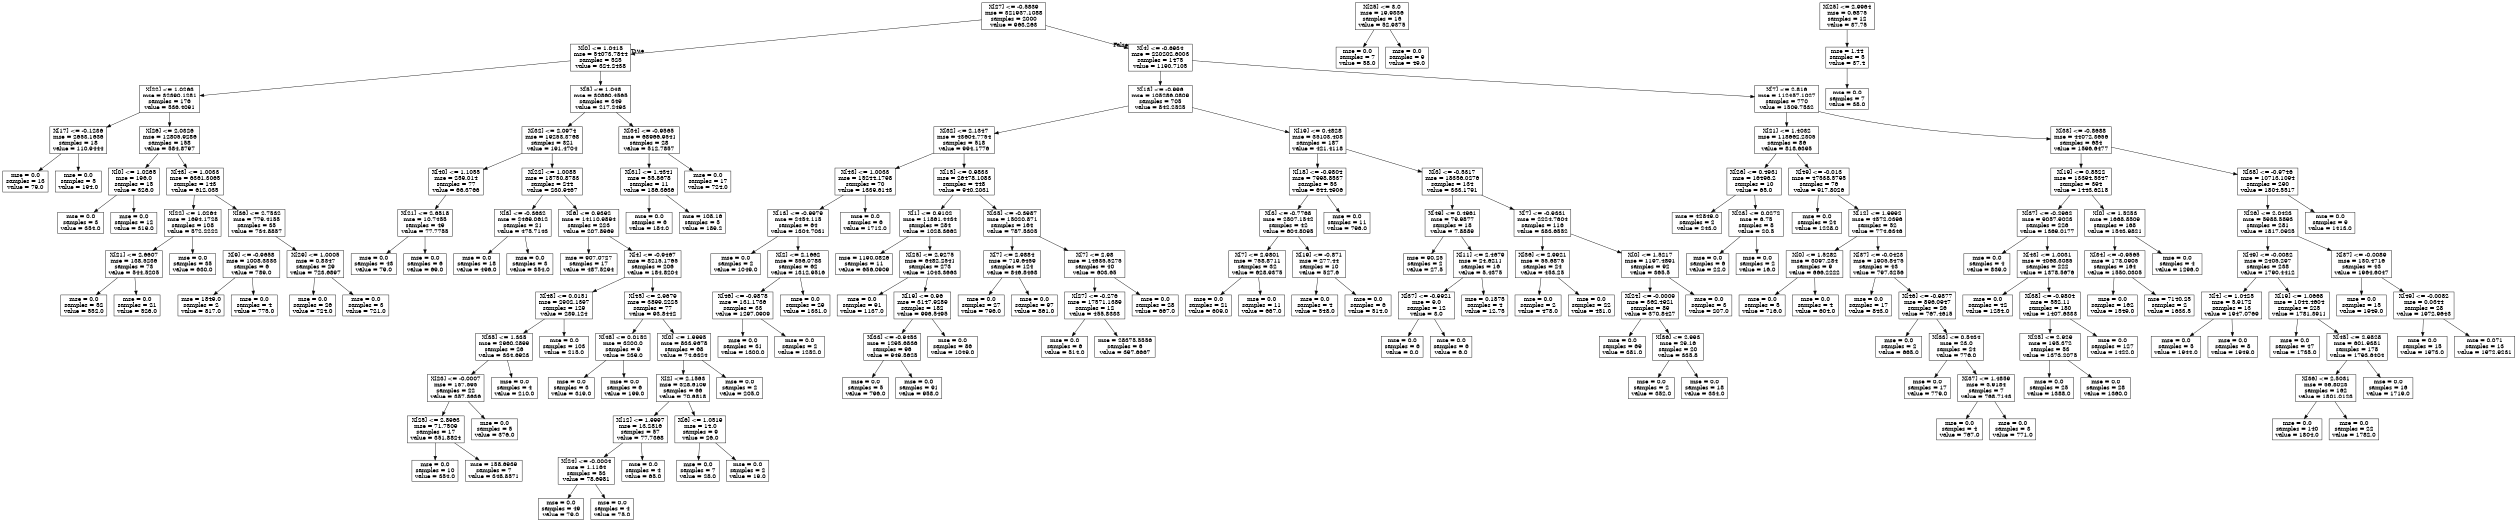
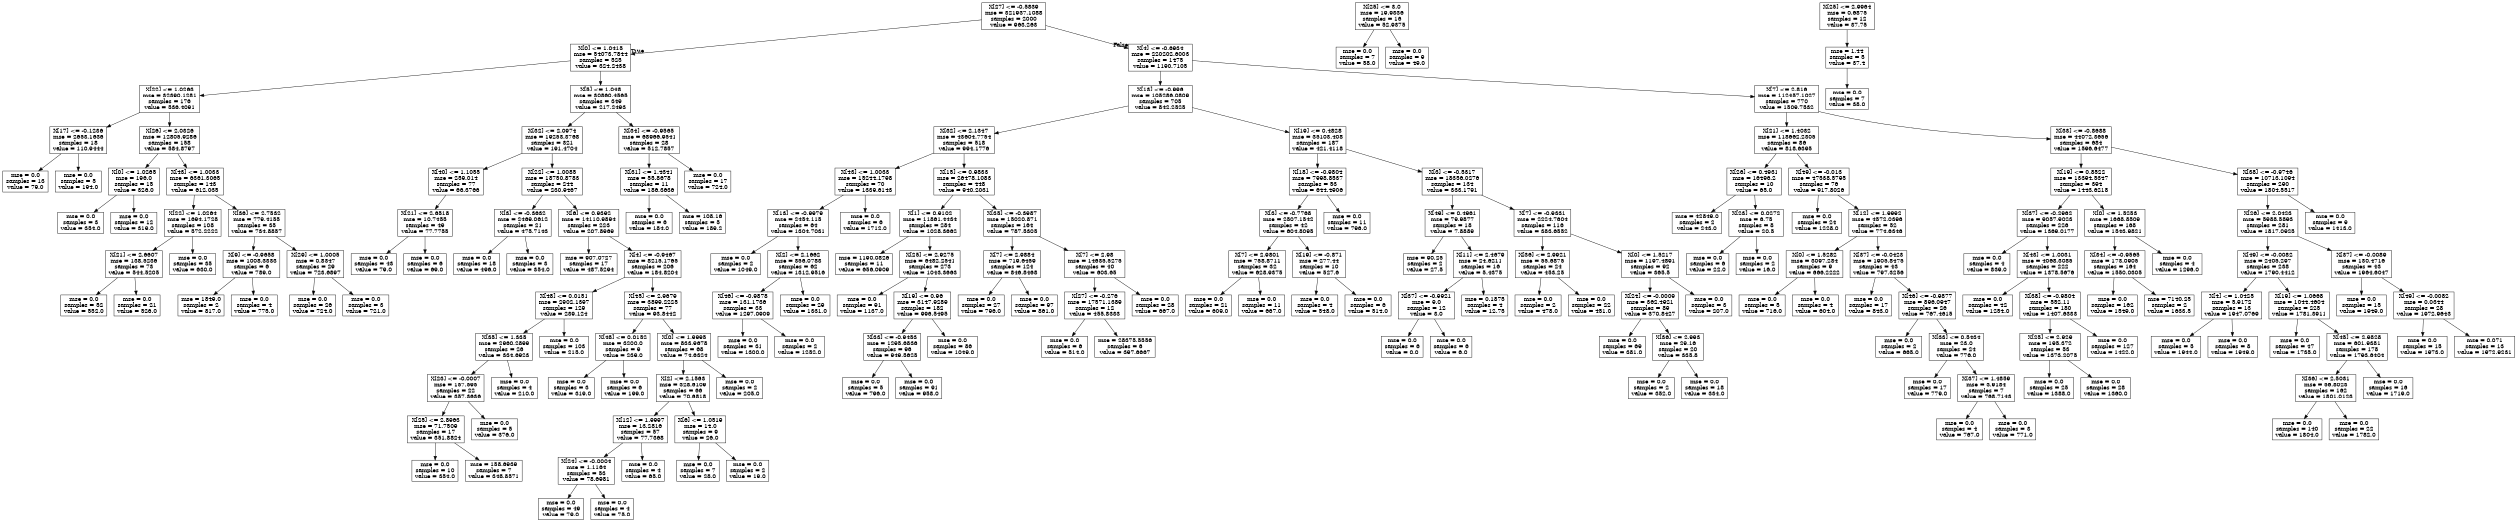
  digraph {
    node [shape=box]
    n1 [label="X[27] <= -0.5839\nmse = 321937.1088\nsamples = 2000\nvalue = 963.263"]
    n2 [label="X[0] <= 1.0415\nmse = 54073.7844\nsamples = 525\nvalue = 324.2438"]
    n3 [label="X[4] <= -0.6934\nmse = 220202.6003\nsamples = 1475\nvalue = 1190.7105"]
    n4 [label="X[22] <= 1.0263\nmse = 32390.1281\nsamples = 176\nvalue = 536.4091"]
    n5 [label="X[5] <= 1.048\nmse = 30860.4565\nsamples = 349\nvalue = 217.2493"]
    n6 [label="X[13] <= -0.996\nmse = 105286.0809\nsamples = 705\nvalue = 842.2525"]
    n7 [label="X[7] <= 2.816\nmse = 112457.1027\nsamples = 770\nvalue = 1509.7532"]
    n8 [label="X[17] <= -0.1236\nmse = 2653.1636\nsamples = 18\nvalue = 110.9444"]
    n9 [label="X[26] <= 2.0326\nmse = 12805.9286\nsamples = 158\nvalue = 584.8797"]
    n10 [label="X[32] <= 2.0974\nmse = 19253.3768\nsamples = 321\nvalue = 191.4704"]
    n11 [label="X[34] <= -0.9565\nmse = 68966.9541\nsamples = 28\nvalue = 512.7857"]
    n12 [label="mse = 0.0\nsamples = 13\nvalue = 79.0"]
    n13 [label="mse = 0.0\nsamples = 5\nvalue = 194.0"]
    n14 [label="X[0] <= 1.0265\nmse = 196.0\nsamples = 15\nvalue = 326.0"]
    n15 [label="X[43] <= 1.0033\nmse = 6361.3065\nsamples = 143\nvalue = 612.035"]
    n16 [label="mse = 0.0\nsamples = 3\nvalue = 354.0"]
    n17 [label="mse = 0.0\nsamples = 12\nvalue = 319.0"]
    n18 [label="X[22] <= 1.0264\nmse = 1694.1728\nsamples = 108\nvalue = 572.2222"]
    n19 [label="X[36] <= 2.7532\nmse = 779.4155\nsamples = 35\nvalue = 734.8857"]
    n20 [label="X[21] <= 2.6607\nmse = 138.5236\nsamples = 73\nvalue = 544.5205"]
    n21 [label="mse = 0.0\nsamples = 35\nvalue = 630.0"]
    n22 [label="X[9] <= -0.9658\nmse = 1008.3333\nsamples = 6\nvalue = 789.0"]
    n23 [label="X[29] <= 1.0005\nmse = 0.8347\nsamples = 29\nvalue = 723.6897"]
    n24 [label="mse = 0.0\nsamples = 52\nvalue = 552.0"]
    n25 [label="mse = 0.0\nsamples = 21\nvalue = 526.0"]
    n26 [label="mse = 1849.0\nsamples = 2\nvalue = 817.0"]
    n27 [label="mse = 0.0\nsamples = 4\nvalue = 775.0"]
    n28 [label="mse = 0.0\nsamples = 26\nvalue = 724.0"]
    n29 [label="mse = 0.0\nsamples = 3\nvalue = 721.0"]
    n30 [label="X[40] <= 1.1055\nmse = 259.014\nsamples = 77\nvalue = 66.3766"]
    n31 [label="X[22] <= 1.0085\nmse = 18750.8783\nsamples = 244\nvalue = 230.9467"]
    n32 [label="X[31] <= 1.4341\nmse = 55.8678\nsamples = 11\nvalue = 186.3636"]
    n33 [label="mse = 0.0\nsamples = 17\nvalue = 724.0"]
    n34 [label="X[21] <= 2.6518\nmse = 10.7455\nsamples = 49\nvalue = 77.7755"]
    n35 [label="X[3] <= -0.3632\nmse = 2469.0612\nsamples = 21\nvalue = 475.7143"]
    n36 [label="X[6] <= 0.9392\nmse = 14110.9894\nsamples = 223\nvalue = 207.8969"]
    n37 [label="mse = 0.0\nsamples = 43\nvalue = 79.0"]
    n38 [label="mse = 0.0\nsamples = 6\nvalue = 69.0"]
    n39 [label="X[25] <= 3.0\nmse = 19.9336\nsamples = 16\nvalue = 52.9375"]
    n40 [label="mse = 0.0\nsamples = 7\nvalue = 58.0"]
    n41 [label="mse = 0.0\nsamples = 9\nvalue = 49.0"]
    n42 [label="X[25] <= 2.9964\nmse = 0.6875\nsamples = 12\nvalue = 37.75"]
    n43 [label="mse = 1.44\nsamples = 5\nvalue = 37.4"]
    n44 [label="mse = 0.0\nsamples = 7\nvalue = 38.0"]
    n45 [label="mse = 0.0\nsamples = 18\nvalue = 496.0"]
    n46 [label="mse = 0.0\nsamples = 3\nvalue = 354.0"]
    n47 [label="mse = 907.0727\nsamples = 17\nvalue = 487.5294"]
    n48 [label="X[4] <= -0.9467\nmse = 8215.1765\nsamples = 206\nvalue = 184.8204"]
    n49 [label="X[48] <= 0.0151\nmse = 2902.1397\nsamples = 129\nvalue = 239.124"]
    n50 [label="X[45] <= 2.9679\nmse = 3899.2225\nsamples = 77\nvalue = 93.8442"]
    n51 [label="X[35] <= 1.335\nmse = 2960.2899\nsamples = 26\nvalue = 334.6923"]
    n52 [label="mse = 0.0\nsamples = 103\nvalue = 215.0"]
    n53 [label="X[48] <= 0.0152\nmse = 3200.0\nsamples = 9\nvalue = 239.0"]
    n54 [label="X[0] <= 1.9995\nmse = 833.9678\nsamples = 68\nvalue = 74.6324"]
    n55 [label="X[23] <= -0.0007\nmse = 157.595\nsamples = 22\nvalue = 357.3636"]
    n56 [label="mse = 0.0\nsamples = 4\nvalue = 210.0"]
    n57 [label="X[25] <= 2.8963\nmse = 71.7509\nsamples = 17\nvalue = 351.8824"]
    n58 [label="mse = 0.0\nsamples = 5\nvalue = 376.0"]
    n59 [label="mse = 0.0\nsamples = 10\nvalue = 354.0"]
    n60 [label="mse = 158.6939\nsamples = 7\nvalue = 348.8571"]
    n61 [label="mse = 0.0\nsamples = 3\nvalue = 319.0"]
    n62 [label="mse = 0.0\nsamples = 6\nvalue = 199.0"]
    n63 [label="X[2] <= 2.1563\nmse = 328.6109\nsamples = 66\nvalue = 70.6818"]
    n64 [label="mse = 0.0\nsamples = 2\nvalue = 205.0"]
    n65 [label="X[12] <= 1.9997\nmse = 13.2816\nsamples = 57\nvalue = 77.7368"]
    n66 [label="X[6] <= 1.0519\nmse = 14.0\nsamples = 9\nvalue = 26.0"]
    n67 [label="X[24] <= -0.0004\nmse = 1.1164\nsamples = 53\nvalue = 78.6981"]
    n68 [label="mse = 0.0\nsamples = 4\nvalue = 65.0"]
    n69 [label="mse = 0.0\nsamples = 7\nvalue = 28.0"]
    n70 [label="mse = 0.0\nsamples = 2\nvalue = 19.0"]
    n71 [label="mse = 0.0\nsamples = 49\nvalue = 79.0"]
    n72 [label="mse = 0.0\nsamples = 4\nvalue = 75.0"]
    n73 [label="mse = 0.0\nsamples = 6\nvalue = 184.0"]
    n74 [label="mse = 108.16\nsamples = 5\nvalue = 189.2"]
    n75 [label="X[32] <= 2.1347\nmse = 43604.7754\nsamples = 518\nvalue = 994.1776"]
    n76 [label="X[19] <= 0.4828\nmse = 35103.408\nsamples = 187\nvalue = 421.4118"]
    n77 [label="X[21] <= 1.4032\nmse = 118662.2305\nsamples = 86\nvalue = 818.6395"]
    n78 [label="X[33] <= -0.8688\nmse = 44072.3656\nsamples = 684\nvalue = 1596.6477"]
    n79 [label="X[43] <= 1.0033\nmse = 15244.1798\nsamples = 70\nvalue = 1339.6143"]
    n80 [label="X[15] <= 0.9833\nmse = 26478.1083\nsamples = 448\nvalue = 940.2031"]
    n81 [label="X[18] <= -0.9804\nmse = 7998.8537\nsamples = 53\nvalue = 644.4906"]
    n82 [label="X[3] <= -0.5317\nmse = 18356.0276\nsamples = 134\nvalue = 333.1791"]
    n83 [label="X[13] <= -0.9979\nmse = 2454.115\nsamples = 64\nvalue = 1304.7031"]
    n84 [label="mse = 0.0\nsamples = 6\nvalue = 1712.0"]
    n85 [label="X[1] <= 0.9102\nmse = 11861.4434\nsamples = 284\nvalue = 1028.3662"]
    n86 [label="X[35] <= -0.3987\nmse = 15020.871\nsamples = 164\nvalue = 787.5305"]
    n87 [label="mse = 0.0\nsamples = 2\nvalue = 1049.0"]
    n88 [label="X[2] <= 2.1662\nmse = 356.0783\nsamples = 62\nvalue = 1312.9516"]
    n89 [label="X[46] <= -0.9878\nmse = 131.1736\nsamples = 33\nvalue = 1297.0909"]
    n90 [label="mse = 0.0\nsamples = 29\nvalue = 1331.0"]
    n91 [label="mse = 0.0\nsamples = 31\nvalue = 1300.0"]
    n92 [label="mse = 0.0\nsamples = 2\nvalue = 1252.0"]
    n93 [label="mse = 1190.0826\nsamples = 11\nvalue = 656.0909"]
    n94 [label="X[25] <= 2.9275\nmse = 6482.2541\nsamples = 273\nvalue = 1043.3663"]
    n95 [label="X[7] <= 2.9884\nmse = 719.6459\nsamples = 124\nvalue = 846.8468"]
    n96 [label="X[7] <= 2.98\nmse = 14635.5275\nsamples = 40\nvalue = 603.65"]
    n97 [label="mse = 0.0\nsamples = 91\nvalue = 1137.0"]
    n98 [label="X[19] <= 0.96\nmse = 3147.9289\nsamples = 182\nvalue = 996.5495"]
    n99 [label="X[33] <= -0.9453\nmse = 1295.6836\nsamples = 96\nvalue = 949.5625"]
    n100 [label="mse = 0.0\nsamples = 86\nvalue = 1049.0"]
    n101 [label="mse = 0.0\nsamples = 5\nvalue = 796.0"]
    n102 [label="mse = 0.0\nsamples = 91\nvalue = 958.0"]
    n103 [label="mse = 0.0\nsamples = 27\nvalue = 796.0"]
    n104 [label="mse = 0.0\nsamples = 97\nvalue = 861.0"]
    n105 [label="X[27] <= -0.276\nmse = 17571.1389\nsamples = 12\nvalue = 455.8333"]
    n106 [label="mse = 0.0\nsamples = 28\nvalue = 667.0"]
    n107 [label="mse = 0.0\nsamples = 6\nvalue = 514.0"]
    n108 [label="mse = 28375.5556\nsamples = 6\nvalue = 397.6667"]
    n109 [label="X[3] <= -0.7768\nmse = 2507.1542\nsamples = 42\nvalue = 604.8095"]
    n110 [label="mse = 0.0\nsamples = 11\nvalue = 796.0"]
    n111 [label="X[49] <= 0.4961\nmse = 79.9877\nsamples = 18\nvalue = 7.8889"]
    n112 [label="X[7] <= -0.9331\nmse = 2224.7604\nsamples = 116\nvalue = 383.6552"]
    n113 [label="X[7] <= 2.9801\nmse = 758.8711\nsamples = 32\nvalue = 628.9375"]
    n114 [label="X[19] <= -0.871\nmse = 277.44\nsamples = 10\nvalue = 527.6"]
    n115 [label="mse = 0.0\nsamples = 21\nvalue = 609.0"]
    n116 [label="mse = 0.0\nsamples = 11\nvalue = 667.0"]
    n117 [label="mse = 0.0\nsamples = 4\nvalue = 548.0"]
    n118 [label="mse = 0.0\nsamples = 6\nvalue = 514.0"]
    n119 [label="mse = 90.25\nsamples = 2\nvalue = 27.5"]
    n120 [label="X[11] <= 2.4679\nmse = 24.6211\nsamples = 16\nvalue = 5.4375"]
    n121 [label="X[36] <= 2.9921\nmse = 55.6875\nsamples = 24\nvalue = 453.25"]
    n122 [label="X[0] <= 1.5217\nmse = 1197.4891\nsamples = 92\nvalue = 365.5"]
    n123 [label="X[37] <= -0.9921\nmse = 9.0\nsamples = 12\nvalue = 3.0"]
    n124 [label="mse = 0.1875\nsamples = 4\nvalue = 12.75"]
    n125 [label="mse = 0.0\nsamples = 6\nvalue = 0.0"]
    n126 [label="mse = 0.0\nsamples = 6\nvalue = 6.0"]
    n127 [label="mse = 0.0\nsamples = 2\nvalue = 478.0"]
    n128 [label="mse = 0.0\nsamples = 22\nvalue = 451.0"]
    n129 [label="X[24] <= -0.0009\nmse = 362.4921\nsamples = 89\nvalue = 370.8427"]
    n130 [label="mse = 0.0\nsamples = 3\nvalue = 207.0"]
    n131 [label="mse = 0.0\nsamples = 69\nvalue = 381.0"]
    n132 [label="X[36] <= 2.993\nmse = 29.16\nsamples = 20\nvalue = 335.8"]
    n133 [label="mse = 0.0\nsamples = 2\nvalue = 352.0"]
    n134 [label="mse = 0.0\nsamples = 18\nvalue = 334.0"]
    n135 [label="X[26] <= 0.4931\nmse = 16496.2\nsamples = 10\nvalue = 65.0"]
    n136 [label="X[49] <= -0.013\nmse = 47538.5795\nsamples = 76\nvalue = 917.8026"]
    n137 [label="X[19] <= 0.8522\nmse = 13394.5347\nsamples = 394\nvalue = 1443.6218"]
    n138 [label="X[38] <= -0.9746\nmse = 10713.1094\nsamples = 290\nvalue = 1804.5517"]
    n139 [label="mse = 42849.0\nsamples = 2\nvalue = 243.0"]
    n140 [label="X[23] <= 0.0272\nmse = 6.75\nsamples = 8\nvalue = 20.5"]
    n141 [label="mse = 0.0\nsamples = 24\nvalue = 1228.0"]
    n142 [label="X[12] <= 1.9992\nmse = 4572.0396\nsamples = 52\nvalue = 774.6346"]
    n143 [label="mse = 0.0\nsamples = 6\nvalue = 22.0"]
    n144 [label="mse = 0.0\nsamples = 2\nvalue = 16.0"]
    n145 [label="X[0] <= 1.5282\nmse = 3097.284\nsamples = 9\nvalue = 666.2222"]
    n146 [label="X[37] <= -0.0423\nmse = 1905.8475\nsamples = 43\nvalue = 797.3256"]
    n147 [label="mse = 0.0\nsamples = 5\nvalue = 716.0"]
    n148 [label="mse = 0.0\nsamples = 4\nvalue = 604.0"]
    n149 [label="mse = 0.0\nsamples = 17\nvalue = 843.0"]
    n150 [label="X[46] <= -0.9877\nmse = 896.0947\nsamples = 26\nvalue = 767.4615"]
    n151 [label="mse = 0.0\nsamples = 2\nvalue = 665.0"]
    n152 [label="X[33] <= 0.5434\nmse = 23.0\nsamples = 24\nvalue = 776.0"]
    n153 [label="mse = 0.0\nsamples = 17\nvalue = 779.0"]
    n154 [label="X[37] <= 1.4859\nmse = 3.9184\nsamples = 7\nvalue = 768.7143"]
    n155 [label="mse = 0.0\nsamples = 4\nvalue = 767.0"]
    n156 [label="mse = 0.0\nsamples = 3\nvalue = 771.0"]
    n157 [label="X[37] <= -0.2962\nmse = 9057.9023\nsamples = 226\nvalue = 1369.0177"]
    n158 [label="X[0] <= 1.5253\nmse = 1668.8509\nsamples = 168\nvalue = 1543.9821"]
    n159 [label="X[26] <= 2.0423\nmse = 5988.5893\nsamples = 281\nvalue = 1817.0925"]
    n160 [label="mse = 0.0\nsamples = 9\nvalue = 1413.0"]
    n161 [label="mse = 0.0\nsamples = 4\nvalue = 839.0"]
    n162 [label="X[43] <= 1.0031\nmse = 4068.3085\nsamples = 222\nvalue = 1378.5676"]
    n163 [label="X[34] <= -0.9565\nmse = 173.0905\nsamples = 164\nvalue = 1550.0305"]
    n164 [label="mse = 0.0\nsamples = 4\nvalue = 1296.0"]
    n165 [label="mse = 0.0\nsamples = 42\nvalue = 1254.0"]
    n166 [label="X[38] <= -0.9804\nmse = 552.11\nsamples = 180\nvalue = 1407.6333"]
    n167 [label="X[25] <= 2.929\nmse = 195.372\nsamples = 53\nvalue = 1373.2075"]
    n168 [label="mse = 0.0\nsamples = 127\nvalue = 1422.0"]
    n169 [label="mse = 0.0\nsamples = 25\nvalue = 1388.0"]
    n170 [label="mse = 0.0\nsamples = 28\nvalue = 1360.0"]
    n171 [label="mse = 0.0\nsamples = 162\nvalue = 1549.0"]
    n172 [label="mse = 7140.25\nsamples = 2\nvalue = 1633.5"]
    n173 [label="X[49] <= -0.0082\nmse = 2405.297\nsamples = 238\nvalue = 1790.4412"]
    n174 [label="X[37] <= -0.0089\nmse = 130.4716\nsamples = 43\nvalue = 1964.6047"]
    n175 [label="X[4] <= 1.0425\nmse = 5.9172\nsamples = 13\nvalue = 1947.0769"]
    n176 [label="X[19] <= 1.0668\nmse = 1044.4604\nsamples = 225\nvalue = 1781.3911"]
    n177 [label="mse = 0.0\nsamples = 15\nvalue = 1949.0"]
    n178 [label="X[49] <= -0.0082\nmse = 0.0344\nsamples = 28\nvalue = 1972.9643"]
    n179 [label="mse = 0.0\nsamples = 5\nvalue = 1944.0"]
    n180 [label="mse = 0.0\nsamples = 8\nvalue = 1949.0"]
    n181 [label="mse = 0.0\nsamples = 47\nvalue = 1735.0"]
    n182 [label="X[45] <= 2.9828\nmse = 601.9381\nsamples = 178\nvalue = 1793.6404"]
    n183 [label="X[36] <= 2.5031\nmse = 56.8023\nsamples = 162\nvalue = 1801.0123"]
    n184 [label="mse = 0.0\nsamples = 16\nvalue = 1719.0"]
    n185 [label="mse = 0.0\nsamples = 140\nvalue = 1804.0"]
    n186 [label="mse = 0.0\nsamples = 22\nvalue = 1782.0"]
    n187 [label="mse = 0.0\nsamples = 15\nvalue = 1973.0"]
    n188 [label="mse = 0.071\nsamples = 13\nvalue = 1972.9231"]
    n1 -> n2 [headlabel=True labelangle=45 labeldistance=2.5]
    n1 -> n3 [headlabel=False labelangle=-45 labeldistance=2.5]
    n2 -> n4
    n2 -> n5
    n3 -> n6
    n3 -> n7
    n4 -> n8
    n4 -> n9
    n5 -> n10
    n5 -> n11
    n6 -> n75
    n6 -> n76
    n7 -> n77
    n7 -> n78
    n8 -> n12
    n8 -> n13
    n9 -> n14
    n9 -> n15
    n10 -> n30
    n10 -> n31
    n11 -> n32
    n11 -> n33
    n14 -> n16
    n14 -> n17
    n15 -> n18
    n15 -> n19
    n18 -> n20
    n18 -> n21
+   n19 -> n22
    n19 -> n23
    n20 -> n24
    n20 -> n25
    n22 -> n26
    n22 -> n27
    n23 -> n28
    n23 -> n29
    n30 -> n34
    n31 -> n35
    n31 -> n36
    n32 -> n73
    n32 -> n74
    n34 -> n37
    n34 -> n38
    n35 -> n45
    n35 -> n46
    n36 -> n47
    n36 -> n48
    n39 -> n40
    n39 -> n41
    n42 -> n43
    n43 -> n44
    n48 -> n49
    n48 -> n50
    n49 -> n51
    n49 -> n52
    n50 -> n53
    n50 -> n54
    n51 -> n55
    n51 -> n56
    n53 -> n61
    n53 -> n62
    n54 -> n63
    n54 -> n64
    n55 -> n57
    n55 -> n58
    n57 -> n59
    n57 -> n60
    n63 -> n65
    n63 -> n66
    n65 -> n67
    n65 -> n68
    n66 -> n69
    n66 -> n70
    n67 -> n71
    n67 -> n72
    n75 -> n79
    n75 -> n80
    n76 -> n81
    n76 -> n82
    n77 -> n135
    n77 -> n136
    n78 -> n137
    n78 -> n138
    n79 -> n83
    n79 -> n84
    n80 -> n85
    n80 -> n86
    n81 -> n109
    n81 -> n110
    n82 -> n111
    n82 -> n112
    n83 -> n87
    n83 -> n88
    n85 -> n93
    n85 -> n94
    n86 -> n95
    n86 -> n96
    n88 -> n89
    n88 -> n90
    n89 -> n91
    n89 -> n92
    n94 -> n97
    n94 -> n98
    n95 -> n103
    n95 -> n104
    n96 -> n105
    n96 -> n106
    n98 -> n99
    n98 -> n100
    n99 -> n101
    n99 -> n102
    n105 -> n107
    n105 -> n108
    n109 -> n113
    n109 -> n114
    n111 -> n119
    n111 -> n120
    n112 -> n121
    n112 -> n122
    n113 -> n115
    n113 -> n116
    n114 -> n117
    n114 -> n118
    n120 -> n123
    n120 -> n124
    n121 -> n127
    n121 -> n128
    n122 -> n129
    n122 -> n130
    n123 -> n125
    n123 -> n126
    n129 -> n131
    n129 -> n132
    n132 -> n133
    n132 -> n134
    n135 -> n139
    n135 -> n140
    n136 -> n141
    n136 -> n142
    n137 -> n157
    n137 -> n158
    n138 -> n159
    n138 -> n160
    n140 -> n143
    n140 -> n144
    n142 -> n145
    n142 -> n146
    n145 -> n147
    n145 -> n148
    n146 -> n149
    n146 -> n150
    n150 -> n151
    n150 -> n152
    n152 -> n153
    n152 -> n154
    n154 -> n155
    n154 -> n156
    n157 -> n161
    n157 -> n162
    n158 -> n163
    n158 -> n164
    n159 -> n173
    n159 -> n174
    n162 -> n165
    n162 -> n166
    n163 -> n171
    n163 -> n172
    n166 -> n167
    n166 -> n168
    n167 -> n169
    n167 -> n170
    n173 -> n175
    n173 -> n176
    n174 -> n177
    n174 -> n178
    n175 -> n179
    n175 -> n180
    n176 -> n181
    n176 -> n182
    n178 -> n187
    n178 -> n188
    n182 -> n183
    n182 -> n184
    n183 -> n185
    n183 -> n186
  }
